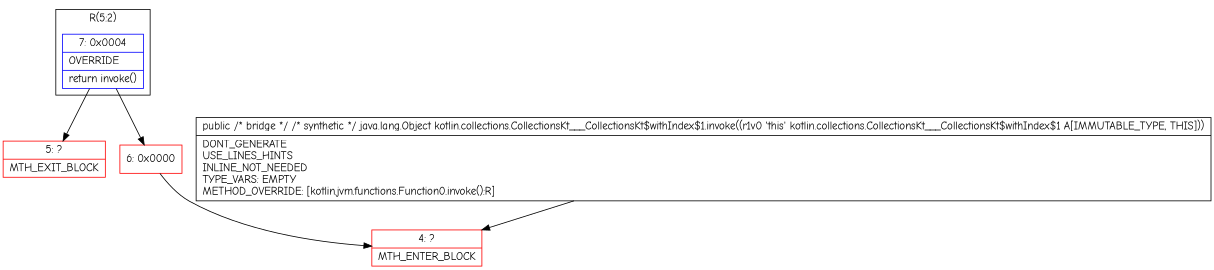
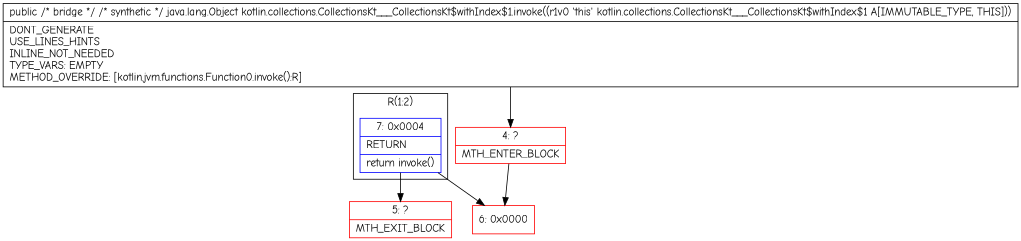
  digraph {
    fontname="Comic Neue"
    node [color=red fontname="Comic Neue" shape=record]
    edge [fontname="Comic Neue"]
-   n1 [color=blue label="{7\:\ 0x0004|OVERRIDE\l|return invoke()\l}"]
+   n1 [color=blue label="{7\:\ 0x0004|RETURN\l|return invoke()\l}"]
    n2 [label="{5\:\ ?|MTH_EXIT_BLOCK\l}"]
    n3 [label="{6\:\ 0x0000}"]
    n4 [label="{4\:\ ?|MTH_ENTER_BLOCK\l}"]
    n5 [label="{public \/* bridge *\/ \/* synthetic *\/ java.lang.Object kotlin.collections.CollectionsKt___CollectionsKt$withIndex$1.invoke((r1v0 'this' kotlin.collections.CollectionsKt___CollectionsKt$withIndex$1 A[IMMUTABLE_TYPE, THIS]))  | DONT_GENERATE\lUSE_LINES_HINTS\lINLINE_NOT_NEEDED\lTYPE_VARS: EMPTY\lMETHOD_OVERRIDE: [kotlin.jvm.functions.Function0.invoke():R]\l}" color=""]
    subgraph cluster_1 {
-     label="R(5:2)"
+     label="R(1:2)"
      n1
    }
    n1 -> n2
    n1 -> n3
-   n3 -> n4
+   n4 -> n3
    n5 -> n4
  }
